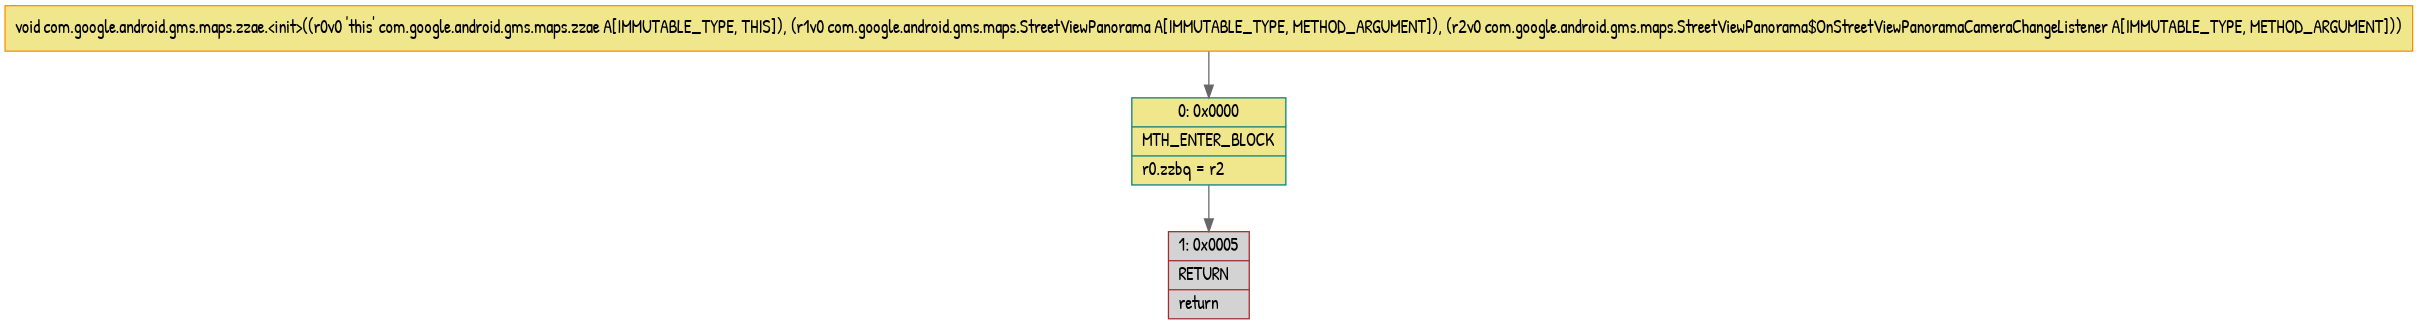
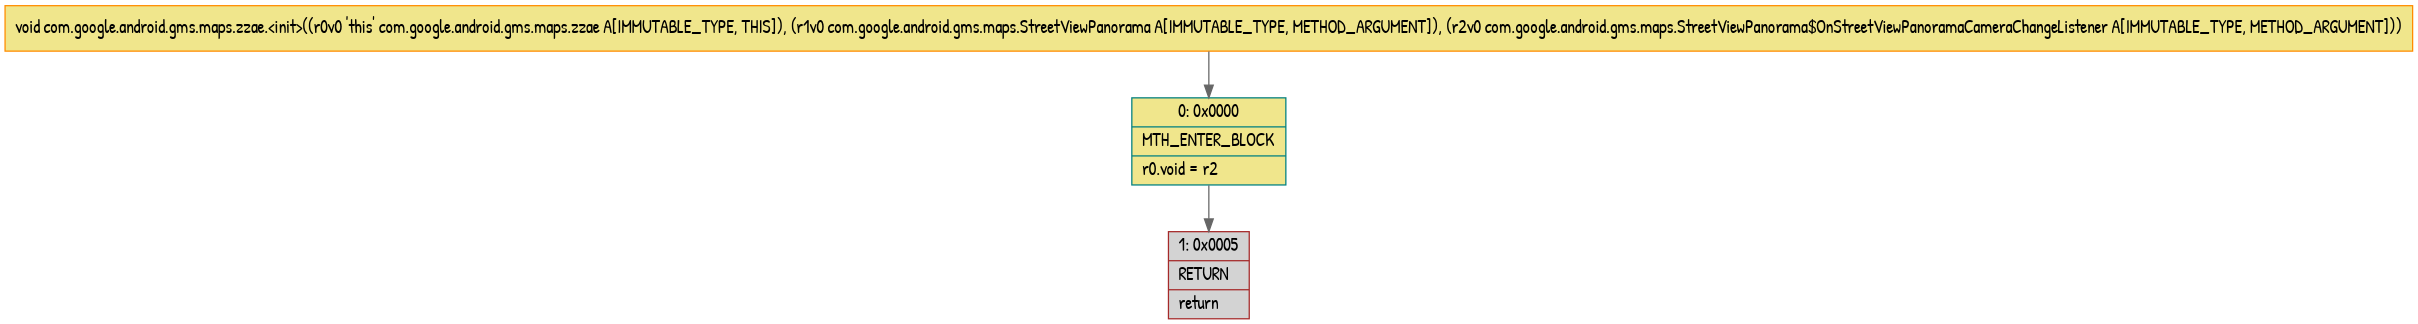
  digraph {
    fontname="Patrick Hand"
    node [shape=record style=filled fillcolor=khaki fontname="Patrick Hand"]
    edge [color=gray40 fontname="Patrick Hand"]
-   n1 [label="{0\:\ 0x0000|MTH_ENTER_BLOCK\l|r0.zzbq = r2\l}" color=teal]
+   n1 [label="{0\:\ 0x0000|MTH_ENTER_BLOCK\l|r0.void = r2\l}" color=teal]
    n2 [label="{1\:\ 0x0005|RETURN\l|return\l}" fillcolor=lightgrey color=brown]
    n3 [label="{void com.google.android.gms.maps.zzae.\<init\>((r0v0 'this' com.google.android.gms.maps.zzae A[IMMUTABLE_TYPE, THIS]), (r1v0 com.google.android.gms.maps.StreetViewPanorama A[IMMUTABLE_TYPE, METHOD_ARGUMENT]), (r2v0 com.google.android.gms.maps.StreetViewPanorama$OnStreetViewPanoramaCameraChangeListener A[IMMUTABLE_TYPE, METHOD_ARGUMENT])) }" color=darkorange]
    n1 -> n2
    n3 -> n1
  }
